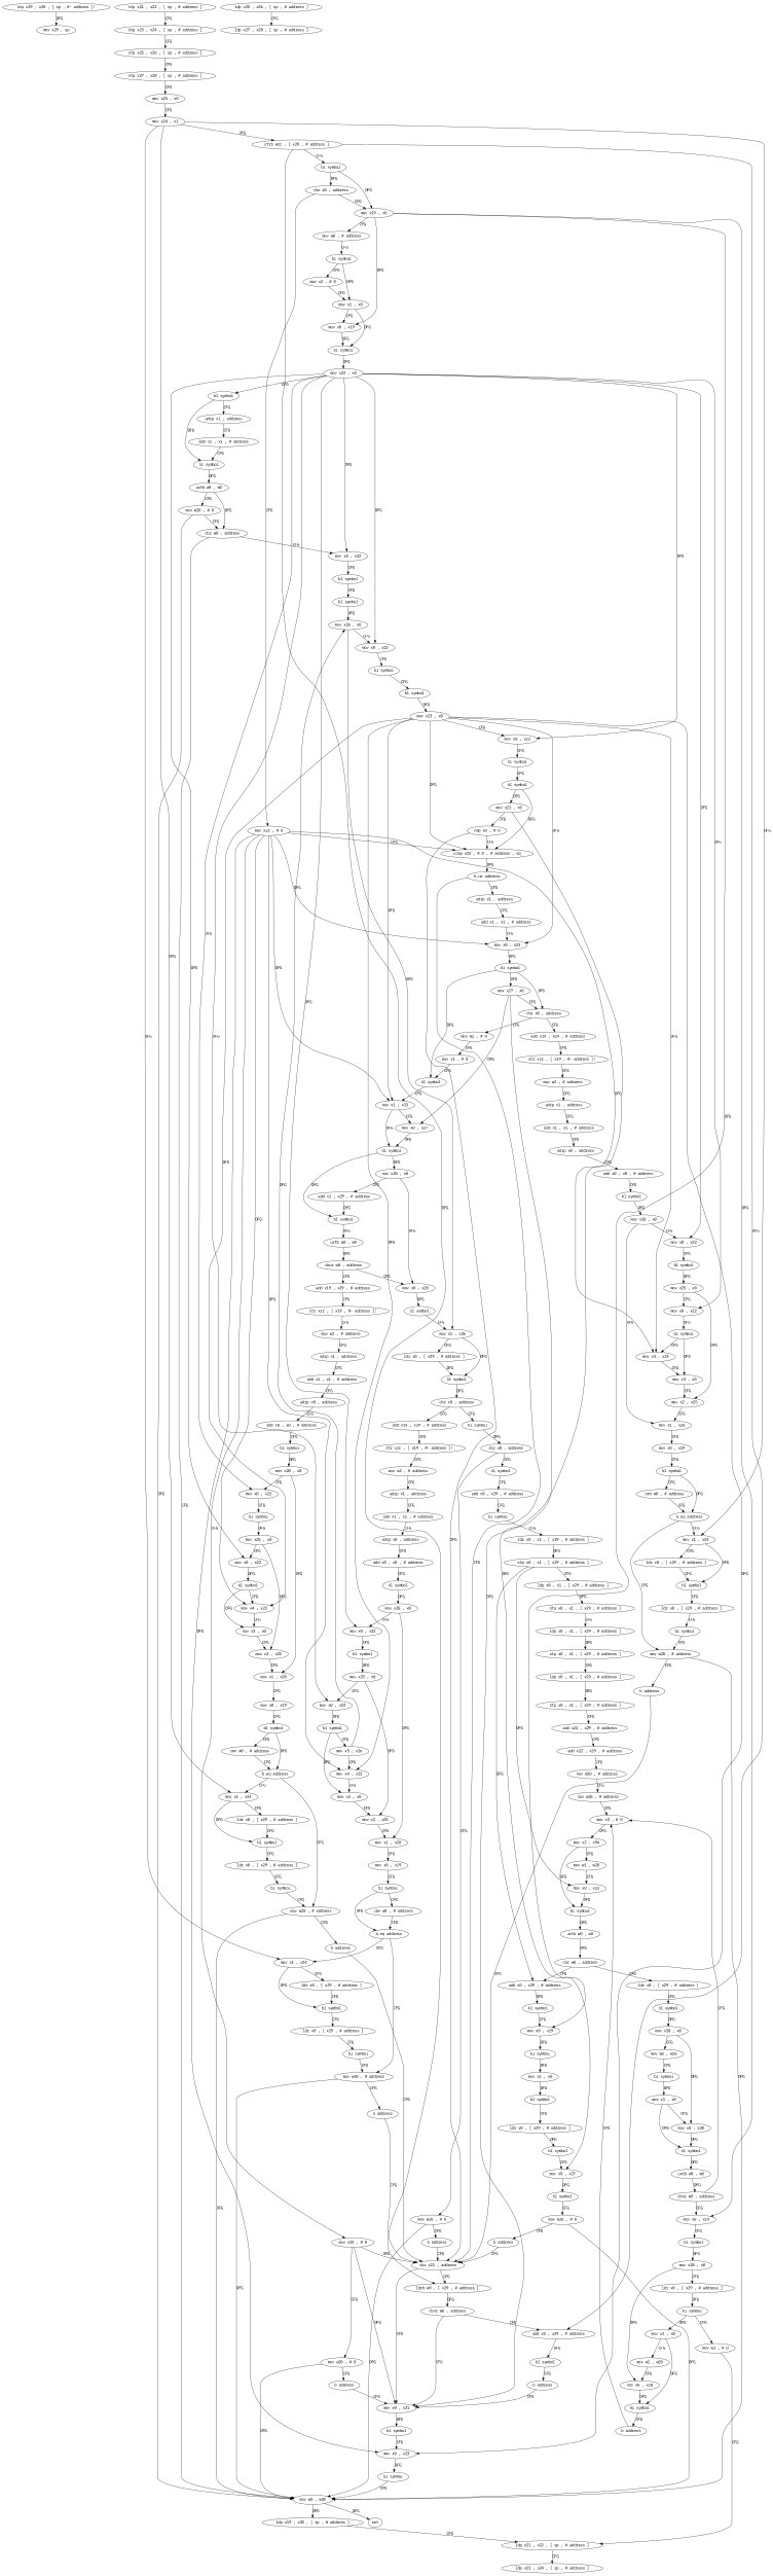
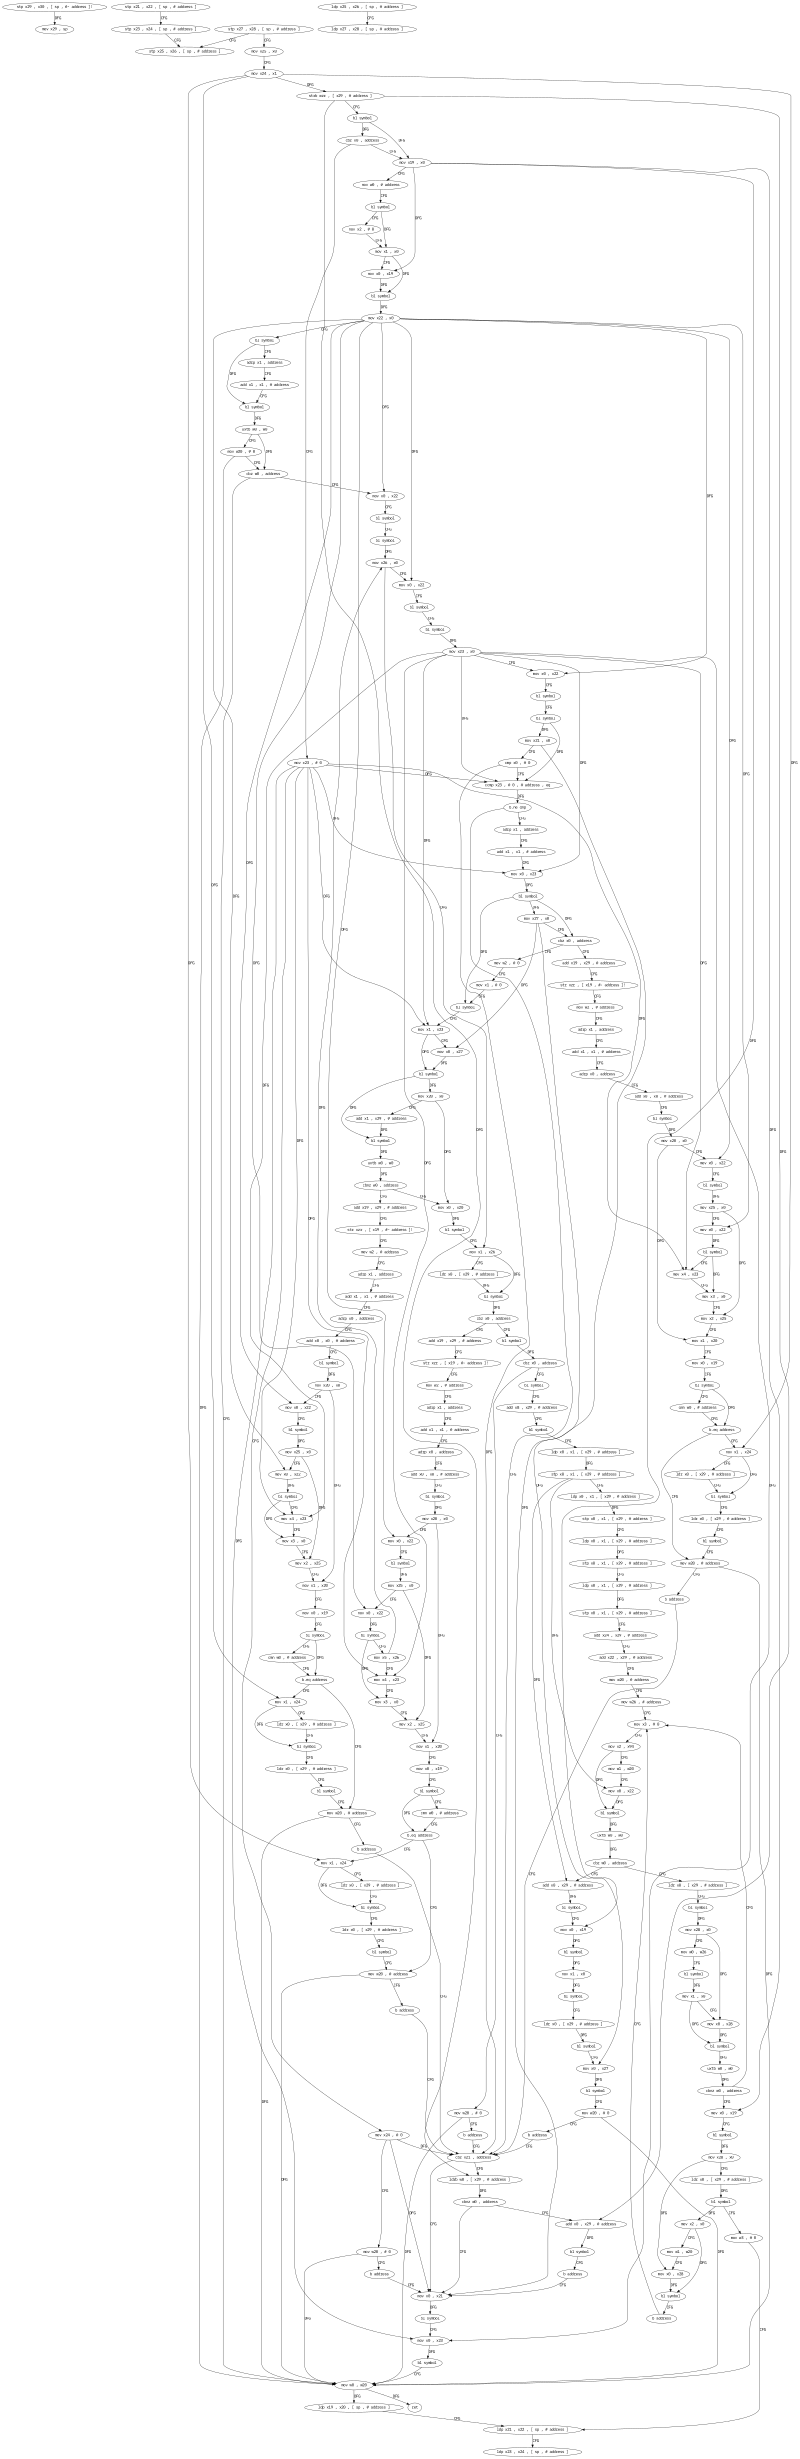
  digraph {
    fontname="IBM Plex Mono"
    node [fontname="IBM Plex Mono"]
    edge [fontname="IBM Plex Mono"]
    n1 [label="stp x29 , x30 , [ sp , #- address ]!"]
    n2 [label="mov x29 , sp"]
    n3 [label="stp x21 , x22 , [ sp , # address ]"]
    n4 [label="stp x23 , x24 , [ sp , # address ]"]
    n5 [label="stp x25 , x26 , [ sp , # address ]"]
    n6 [label="stp x27 , x28 , [ sp , # address ]"]
    n7 [label="mov x25 , x0"]
    n8 [label="mov x24 , x1"]
    n9 [label="strb wzr , [ x29 , # address ]"]
    n10 [label="mov x1 , x24"]
    n11 [label="mov x1 , x24"]
    n12 [label="mov x1 , x24"]
    n13 [label="bl symbol"]
    n14 [label="ldrb w0 , [ x29 , # address ]"]
    n15 [label="add x0 , x29 , # address"]
    n16 [label="ldr x0 , [ x29 , # address ]"]
    n17 [label="bl symbol"]
    n18 [label="ldr x0 , [ x29 , # address ]"]
    n19 [label="bl symbol"]
    n20 [label="ldr x0 , [ x29 , # address ]"]
    n21 [label="bl symbol"]
    n22 [label="cbz x0 , address"]
    n23 [label="mov x19 , x0"]
    n24 [label="cbnz w0 , address"]
    n25 [label="bl symbol"]
    n26 [label="mov x23 , # 0"]
    n27 [label="mov w0 , # address"]
    n28 [label="mov x0 , x19"]
    n29 [label="mov x0 , x19"]
    n30 [label="mov x0 , x19"]
    n31 [label="mov x24 , # 0"]
    n32 [label="mov x0 , x23"]
    n33 [label="ccmp x23 , # 0 , # address , eq"]
    n34 [label="mov x0 , x23"]
    n35 [label="mov x4 , x23"]
    n36 [label="mov x1 , x23"]
    n37 [label="mov x4 , x23"]
    n38 [label="mov x4 , x23"]
    n39 [label="mov w20 , # 0"]
    n40 [label="mov x0 , x21"]
    n41 [label="cbz x21 , address"]
    n42 [label="bl symbol"]
-   n43 [label="b.ne address"]
+   n43 [label="b.ne cmp"]
    n44 [label="bl symbol"]
    n45 [label="mov x3 , x0"]
    n46 [label="mov x0 , x27"]
    n47 [label="bl symbol"]
    n48 [label="mov x3 , x0"]
    n49 [label="mov x3 , x0"]
    n50 [label="bl symbol"]
    n51 [label="bl symbol"]
    n52 [label="bl symbol"]
    n53 [label="bl symbol"]
    n54 [label="b address"]
    n55 [label="mov w0 , w20"]
    n56 [label="bl symbol"]
    n57 [label="ldp x19 , x20 , [ sp , # address ]"]
    n58 [label=ret]
    n59 [label="mov x2 , # 0"]
    n60 [label="mov x1 , x0"]
    n61 [label="mov x22 , x0"]
    n62 [label="bl symbol"]
    n63 [label="mov x0 , x22"]
    n64 [label="mov x0 , x22"]
    n65 [label="mov x0 , x22"]
    n66 [label="mov x0 , x22"]
    n67 [label="mov x0 , x22"]
    n68 [label="mov x0 , x22"]
    n69 [label="mov x0 , x22"]
    n70 [label="mov x0 , x22"]
    n71 [label="mov x0 , x22"]
    n72 [label="adrp x1 , address"]
    n73 [label="bl symbol"]
    n74 [label="bl symbol"]
    n75 [label="bl symbol"]
    n76 [label="bl symbol"]
    n77 [label="bl symbol"]
    n78 [label="bl symbol"]
    n79 [label="bl symbol"]
    n80 [label="bl symbol"]
    n81 [label="bl symbol"]
    n82 [label="bl symbol"]
    n83 [label="add x1 , x1 , # address"]
    n84 [label="uxtb w0 , w0"]
    n85 [label="mov w20 , # 0"]
    n86 [label="cbz w0 , address"]
    n87 [label="ldp x21 , x22 , [ sp , # address ]"]
    n88 [label="bl symbol"]
    n89 [label="ldp x23 , x24 , [ sp , # address ]"]
    n90 [label="ldp x25 , x26 , [ sp , # address ]"]
    n91 [label="ldp x27 , x28 , [ sp , # address ]"]
    n92 [label="mov x26 , x0"]
    n93 [label="mov x1 , x26"]
    n94 [label="ldr x0 , [ x29 , # address ]"]
    n95 [label="bl symbol"]
    n96 [label="mov x5 , x26"]
    n97 [label="bl symbol"]
    n98 [label="mov x23 , x0"]
    n99 [label="bl symbol"]
    n100 [label="mov x21 , x0"]
    n101 [label="cmp x0 , # 0"]
    n102 [label="adrp x1 , address"]
    n103 [label="add x1 , x1 , # address"]
    n104 [label="mov x27 , x0"]
    n105 [label="cbz x0 , address"]
    n106 [label="bl symbol"]
    n107 [label="mov x0 , x27"]
    n108 [label="add x19 , x29 , # address"]
    n109 [label="mov w2 , # 0"]
    n110 [label="bl symbol"]
    n111 [label="str xzr , [ x19 , #- address ]!"]
    n112 [label="mov x1 , # 0"]
    n113 [label="mov w2 , # address"]
    n114 [label="adrp x1 , address"]
    n115 [label="add x1 , x1 , # address"]
    n116 [label="adrp x0 , address"]
    n117 [label="add x0 , x0 , # address"]
    n118 [label="bl symbol"]
    n119 [label="mov x20 , x0"]
    n120 [label="mov x1 , x20"]
    n121 [label="mov x0 , x19"]
    n122 [label="mov x25 , x0"]
    n123 [label="mov x2 , x25"]
    n124 [label="bl symbol"]
    n125 [label="cmn w0 , # address"]
    n126 [label="b.eq address"]
    n127 [label="mov w20 , # address"]
    n128 [label="b address"]
    n129 [label="ldr x0 , [ x29 , # address ]"]
    n130 [label="mov x20 , x0"]
    n131 [label="bl symbol"]
    n132 [label="add x1 , x29 , # address"]
    n133 [label="mov x0 , x20"]
    n134 [label="uxtb w0 , w0"]
    n135 [label="bl symbol"]
    n136 [label="cbnz w0 , address"]
    n137 [label="add x19 , x29 , # address"]
    n138 [label="str xzr , [ x19 , #- address ]!"]
    n139 [label="mov w2 , # address"]
    n140 [label="b address"]
    n141 [label="bl symbol"]
    n142 [label="cbz x0 , address"]
    n143 [label="add x19 , x29 , # address"]
    n144 [label="bl symbol"]
    n145 [label="str xzr , [ x19 , #- address ]!"]
    n146 [label="cbz x0 , address"]
    n147 [label="mov w2 , # address"]
    n148 [label="mov w20 , # 0"]
    n149 [label="bl symbol"]
    n150 [label="adrp x1 , address"]
    n151 [label="add x1 , x1 , # address"]
    n152 [label="adrp x0 , address"]
    n153 [label="add x0 , x0 , # address"]
    n154 [label="bl symbol"]
    n155 [label="mov x20 , x0"]
    n156 [label="mov x1 , x20"]
    n157 [label="mov x0 , x19"]
    n158 [label="mov x25 , x0"]
    n159 [label="mov x2 , x25"]
    n160 [label="bl symbol"]
    n161 [label="cmn w0 , # address"]
    n162 [label="b.eq address"]
    n163 [label="mov w20 , # address"]
    n164 [label="b address"]
    n165 [label="ldr x0 , [ x29 , # address ]"]
    n166 [label="adrp x1 , address"]
    n167 [label="add x1 , x1 , # address"]
    n168 [label="adrp x0 , address"]
    n169 [label="add x0 , x0 , # address"]
    n170 [label="bl symbol"]
    n171 [label="mov x20 , x0"]
    n172 [label="mov x1 , x20"]
    n173 [label="mov x0 , x19"]
    n174 [label="mov x25 , x0"]
    n175 [label="mov x2 , x25"]
    n176 [label="bl symbol"]
    n177 [label="cmn w0 , # address"]
    n178 [label="b.eq address"]
    n179 [label="mov w20 , # address"]
    n180 [label="b address"]
    n181 [label="ldr x0 , [ x29 , # address ]"]
    n182 [label="b address"]
    n183 [label="add x8 , x29 , # address"]
    n184 [label="bl symbol"]
    n185 [label="bl symbol"]
    n186 [label="bl symbol"]
    n187 [label="ldp x0 , x1 , [ x29 , # address ]"]
    n188 [label="stp x0 , x1 , [ x29 , # address ]"]
    n189 [label="ldp x0 , x1 , [ x29 , # address ]"]
    n190 [label="add x0 , x29 , # address"]
    n191 [label="mov x0 , x22"]
    n192 [label="stp x0 , x1 , [ x29 , # address ]"]
    n193 [label="bl symbol"]
    n194 [label="bl symbol"]
    n195 [label="ldp x0 , x1 , [ x29 , # address ]"]
    n196 [label="stp x0 , x1 , [ x29 , # address ]"]
    n197 [label="ldp x0 , x1 , [ x29 , # address ]"]
    n198 [label="stp x0 , x1 , [ x29 , # address ]"]
    n199 [label="add x24 , x29 , # address"]
    n200 [label="add x22 , x29 , # address"]
    n201 [label="mov w20 , # address"]
    n202 [label="mov w26 , # address"]
    n203 [label="mov x3 , # 0"]
    n204 [label="mov x2 , x94"]
    n205 [label="mov w1 , w20"]
    n206 [label="mov x1 , x0"]
    n207 [label="bl symbol"]
    n208 [label="ldr x0 , [ x29 , # address ]"]
    n209 [label="bl symbol"]
    n210 [label="mov w20 , # 0"]
    n211 [label="b address"]
    n212 [label="ldr x0 , [ x29 , # address ]"]
    n213 [label="bl symbol"]
    n214 [label="mov x28 , x0"]
    n215 [label="mov w0 , w26"]
    n216 [label="mov x0 , x28"]
    n217 [label="bl symbol"]
    n218 [label="bl symbol"]
    n219 [label="mov x1 , x0"]
    n220 [label="uxtb w0 , w0"]
    n221 [label="cbnz w0 , address"]
    n222 [label="mov x28 , x0"]
    n223 [label="uxtb w0 , w0"]
    n224 [label="cbz w0 , address"]
    n225 [label="ldr x0 , [ x29 , # address ]"]
    n226 [label="mov x0 , x28"]
    n227 [label="bl symbol"]
    n228 [label="bl symbol"]
    n229 [label="mov w3 , # 0"]
    n230 [label="mov x2 , x0"]
    n231 [label="mov w1 , w20"]
    n232 [label="b address"]
    n1 -> n2 [label=DFG]
    n3 -> n4 [label=CFG]
    n4 -> n5 [label=CFG]
-   n5 -> n6 [label=CFG]
+   n6 -> n5 [label=CFG]
    n6 -> n7 [label=CFG]
    n7 -> n8 [label=CFG]
    n8 -> n9 [label=DFG]
    n8 -> n10 [label=DFG]
    n8 -> n11 [label=DFG]
    n8 -> n12 [label=DFG]
    n9 -> n13 [label=CFG]
    n9 -> n14 [label=DFG]
    n9 -> n15 [label=DFG]
    n10 -> n16 [label=CFG]
    n10 -> n17 [label=DFG]
    n11 -> n18 [label=CFG]
    n11 -> n19 [label=DFG]
    n12 -> n20 [label=CFG]
    n12 -> n21 [label=DFG]
    n13 -> n22 [label=DFG]
    n13 -> n23 [label=DFG]
    n14 -> n24 [label=DFG]
    n15 -> n25 [label=DFG]
    n16 -> n17 [label=CFG]
    n17 -> n129 [label=CFG]
    n18 -> n19 [label=CFG]
    n19 -> n165 [label=CFG]
    n20 -> n21 [label=CFG]
    n21 -> n181 [label=CFG]
    n22 -> n23 [label=CFG]
    n22 -> n26 [label=CFG]
    n23 -> n27 [label=CFG]
    n23 -> n28 [label=DFG]
    n23 -> n29 [label=DFG]
    n23 -> n30 [label=DFG]
    n24 -> n15 [label=CFG]
    n24 -> n40 [label=CFG]
    n25 -> n140 [label=CFG]
    n26 -> n31 [label=CFG]
    n26 -> n32 [label=DFG]
    n26 -> n33 [label=DFG]
    n26 -> n34 [label=DFG]
    n26 -> n35 [label=DFG]
    n26 -> n36 [label=DFG]
    n26 -> n37 [label=DFG]
    n26 -> n38 [label=DFG]
    n27 -> n50 [label=CFG]
    n28 -> n51 [label=DFG]
    n29 -> n52 [label=DFG]
    n30 -> n53 [label=CFG]
    n31 -> n39 [label=CFG]
    n31 -> n40 [label=DFG]
    n31 -> n41 [label=DFG]
    n32 -> n42 [label=DFG]
    n33 -> n43 [label=DFG]
    n34 -> n44 [label=DFG]
    n35 -> n45 [label=CFG]
    n36 -> n46 [label=CFG]
    n36 -> n47 [label=DFG]
    n37 -> n48 [label=CFG]
    n38 -> n49 [label=CFG]
    n39 -> n54 [label=CFG]
    n39 -> n55 [label=DFG]
    n40 -> n56 [label=DFG]
    n41 -> n14 [label=CFG]
    n41 -> n40 [label=CFG]
    n42 -> n55 [label=CFG]
    n43 -> n41 [label=CFG]
    n43 -> n102 [label=CFG]
    n44 -> n104 [label=DFG]
    n44 -> n105 [label=DFG]
    n44 -> n106 [label=DFG]
    n45 -> n123 [label=CFG]
    n46 -> n47 [label=DFG]
    n47 -> n130 [label=DFG]
    n47 -> n131 [label=DFG]
    n48 -> n159 [label=CFG]
    n49 -> n175 [label=CFG]
    n50 -> n59 [label=CFG]
    n50 -> n60 [label=DFG]
    n51 -> n61 [label=DFG]
    n52 -> n206 [label=DFG]
    n53 -> n222 [label=DFG]
    n54 -> n40 [label=CFG]
    n55 -> n57 [label=DFG]
    n55 -> n58 [label=DFG]
    n56 -> n32 [label=CFG]
    n57 -> n87 [label=CFG]
    n59 -> n60 [label=CFG]
    n60 -> n28 [label=CFG]
    n60 -> n51 [label=DFG]
    n61 -> n62 [label=CFG]
    n61 -> n63 [label=DFG]
    n61 -> n64 [label=DFG]
    n61 -> n65 [label=DFG]
    n61 -> n66 [label=DFG]
    n61 -> n67 [label=DFG]
    n61 -> n68 [label=DFG]
    n61 -> n69 [label=DFG]
    n61 -> n70 [label=DFG]
    n61 -> n71 [label=DFG]
    n62 -> n72 [label=CFG]
    n62 -> n73 [label=DFG]
    n63 -> n74 [label=CFG]
    n64 -> n75 [label=CFG]
    n65 -> n76 [label=CFG]
    n66 -> n77 [label=CFG]
    n67 -> n78 [label=DFG]
    n68 -> n79 [label=CFG]
    n69 -> n80 [label=DFG]
    n70 -> n81 [label=CFG]
    n71 -> n82 [label=DFG]
    n72 -> n83 [label=CFG]
    n73 -> n84 [label=DFG]
    n74 -> n88 [label=CFG]
    n75 -> n97 [label=CFG]
    n76 -> n99 [label=CFG]
    n77 -> n122 [label=DFG]
    n78 -> n35 [label=CFG]
    n78 -> n45 [label=DFG]
    n79 -> n158 [label=DFG]
    n80 -> n37 [label=CFG]
    n80 -> n48 [label=DFG]
    n81 -> n174 [label=DFG]
    n82 -> n49 [label=DFG]
    n82 -> n96 [label=CFG]
    n83 -> n73 [label=CFG]
    n84 -> n85 [label=CFG]
    n84 -> n86 [label=DFG]
    n85 -> n55 [label=DFG]
    n85 -> n86 [label=CFG]
    n86 -> n55 [label=CFG]
    n86 -> n63 [label=CFG]
    n87 -> n89 [label=CFG]
    n88 -> n92 [label=DFG]
    n90 -> n91 [label=CFG]
    n92 -> n64 [label=CFG]
    n92 -> n93 [label=DFG]
    n93 -> n94 [label=CFG]
    n93 -> n95 [label=DFG]
    n94 -> n95 [label=DFG]
    n95 -> n142 [label=DFG]
    n96 -> n38 [label=CFG]
    n96 -> n92 [label=DFG]
    n97 -> n98 [label=DFG]
    n98 -> n32 [label=DFG]
    n98 -> n33 [label=DFG]
    n98 -> n34 [label=DFG]
    n98 -> n35 [label=DFG]
    n98 -> n36 [label=DFG]
    n98 -> n37 [label=DFG]
    n98 -> n38 [label=DFG]
    n98 -> n65 [label=CFG]
    n99 -> n33 [label=DFG]
    n99 -> n100 [label=DFG]
    n100 -> n40 [label=DFG]
    n100 -> n101 [label=CFG]
    n101 -> n33 [label=CFG]
    n101 -> n41 [label=DFG]
    n102 -> n103 [label=CFG]
    n103 -> n34 [label=CFG]
    n104 -> n46 [label=DFG]
    n104 -> n105 [label=CFG]
    n104 -> n107 [label=DFG]
    n105 -> n108 [label=CFG]
    n105 -> n109 [label=CFG]
    n106 -> n36 [label=CFG]
    n107 -> n110 [label=DFG]
    n108 -> n111 [label=CFG]
    n109 -> n112 [label=CFG]
    n110 -> n210 [label=CFG]
    n111 -> n113 [label=CFG]
    n112 -> n106 [label=CFG]
    n113 -> n114 [label=CFG]
    n114 -> n115 [label=CFG]
    n115 -> n116 [label=CFG]
    n116 -> n117 [label=CFG]
    n117 -> n118 [label=CFG]
    n118 -> n119 [label=DFG]
    n119 -> n66 [label=CFG]
    n119 -> n120 [label=DFG]
    n120 -> n121 [label=CFG]
    n121 -> n124 [label=CFG]
    n122 -> n67 [label=CFG]
    n122 -> n123 [label=DFG]
    n123 -> n120 [label=CFG]
    n124 -> n125 [label=CFG]
    n124 -> n126 [label=DFG]
    n125 -> n126 [label=CFG]
    n126 -> n10 [label=CFG]
    n126 -> n127 [label=CFG]
    n127 -> n55 [label=DFG]
    n127 -> n128 [label=CFG]
    n128 -> n41 [label=CFG]
    n129 -> n141 [label=CFG]
    n130 -> n132 [label=CFG]
    n130 -> n133 [label=DFG]
    n131 -> n134 [label=DFG]
    n132 -> n131 [label=DFG]
    n133 -> n135 [label=DFG]
    n134 -> n136 [label=DFG]
    n135 -> n93 [label=CFG]
    n136 -> n133 [label=CFG]
    n136 -> n137 [label=CFG]
    n137 -> n138 [label=CFG]
    n138 -> n139 [label=CFG]
    n139 -> n150 [label=CFG]
    n140 -> n40 [label=CFG]
    n141 -> n127 [label=CFG]
    n142 -> n143 [label=CFG]
    n142 -> n144 [label=CFG]
    n143 -> n145 [label=CFG]
    n144 -> n146 [label=DFG]
    n145 -> n147 [label=CFG]
    n146 -> n148 [label=CFG]
    n146 -> n149 [label=CFG]
    n147 -> n166 [label=CFG]
    n148 -> n55 [label=DFG]
    n148 -> n182 [label=CFG]
    n149 -> n183 [label=CFG]
    n150 -> n151 [label=CFG]
    n151 -> n152 [label=CFG]
    n152 -> n153 [label=CFG]
    n153 -> n154 [label=CFG]
    n154 -> n155 [label=DFG]
    n155 -> n68 [label=CFG]
    n155 -> n156 [label=DFG]
    n156 -> n157 [label=CFG]
    n157 -> n160 [label=CFG]
    n158 -> n69 [label=CFG]
    n158 -> n159 [label=DFG]
    n159 -> n156 [label=CFG]
    n160 -> n161 [label=CFG]
    n160 -> n162 [label=DFG]
    n161 -> n162 [label=CFG]
    n162 -> n11 [label=CFG]
    n162 -> n163 [label=CFG]
    n163 -> n55 [label=DFG]
    n163 -> n164 [label=CFG]
    n164 -> n41 [label=CFG]
    n165 -> n185 [label=CFG]
    n166 -> n167 [label=CFG]
    n167 -> n168 [label=CFG]
    n168 -> n169 [label=CFG]
    n169 -> n170 [label=CFG]
    n170 -> n171 [label=DFG]
    n171 -> n70 [label=CFG]
    n171 -> n172 [label=DFG]
    n172 -> n173 [label=CFG]
    n173 -> n176 [label=CFG]
    n174 -> n71 [label=CFG]
    n174 -> n175 [label=DFG]
    n175 -> n172 [label=CFG]
    n176 -> n177 [label=CFG]
    n176 -> n178 [label=DFG]
    n177 -> n178 [label=CFG]
    n178 -> n12 [label=CFG]
    n178 -> n179 [label=CFG]
    n179 -> n55 [label=DFG]
    n179 -> n180 [label=CFG]
    n180 -> n41 [label=CFG]
    n181 -> n186 [label=CFG]
    n182 -> n41 [label=CFG]
    n183 -> n184 [label=CFG]
    n184 -> n187 [label=CFG]
    n185 -> n163 [label=CFG]
    n186 -> n179 [label=CFG]
    n187 -> n188 [label=DFG]
    n188 -> n189 [label=CFG]
    n188 -> n190 [label=DFG]
    n188 -> n191 [label=DFG]
    n189 -> n192 [label=DFG]
    n190 -> n193 [label=DFG]
    n191 -> n194 [label=DFG]
    n192 -> n195 [label=CFG]
    n193 -> n29 [label=CFG]
    n194 -> n223 [label=DFG]
    n195 -> n196 [label=DFG]
    n196 -> n197 [label=CFG]
    n197 -> n198 [label=DFG]
    n198 -> n199 [label=CFG]
    n199 -> n200 [label=CFG]
    n200 -> n201 [label=CFG]
    n201 -> n202 [label=CFG]
    n202 -> n203 [label=CFG]
    n203 -> n204 [label=CFG]
    n204 -> n194 [label=DFG]
    n204 -> n205 [label=CFG]
    n205 -> n191 [label=CFG]
    n206 -> n207 [label=DFG]
    n207 -> n208 [label=CFG]
    n208 -> n209 [label=DFG]
    n209 -> n107 [label=CFG]
    n210 -> n55 [label=DFG]
    n210 -> n211 [label=CFG]
    n211 -> n41 [label=CFG]
    n212 -> n213 [label=CFG]
    n213 -> n214 [label=DFG]
    n214 -> n215 [label=CFG]
    n214 -> n216 [label=DFG]
    n215 -> n217 [label=CFG]
    n216 -> n218 [label=DFG]
    n217 -> n219 [label=DFG]
    n218 -> n220 [label=DFG]
    n219 -> n216 [label=CFG]
    n219 -> n218 [label=DFG]
    n220 -> n221 [label=DFG]
    n221 -> n30 [label=CFG]
    n221 -> n203 [label=CFG]
    n222 -> n225 [label=CFG]
    n222 -> n226 [label=DFG]
    n223 -> n224 [label=DFG]
    n224 -> n190 [label=CFG]
    n224 -> n212 [label=CFG]
    n225 -> n227 [label=DFG]
    n226 -> n228 [label=DFG]
    n227 -> n229 [label=CFG]
    n227 -> n230 [label=DFG]
    n228 -> n232 [label=CFG]
    n229 -> n87 [label=CFG]
    n230 -> n228 [label=DFG]
    n230 -> n231 [label=CFG]
    n231 -> n226 [label=CFG]
    n232 -> n203 [label=CFG]
  }
